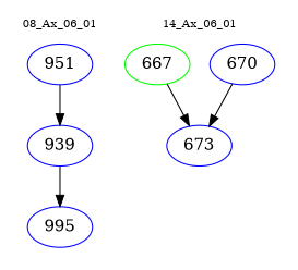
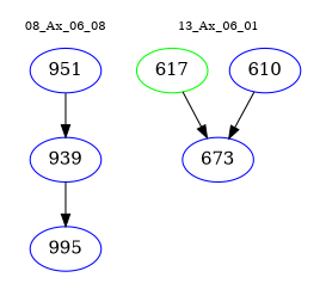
  digraph {
    node [color=blue]
    edge [color=black]
    n1 [label=951]
    n2 [label=939]
    n3 [label=995]
-   n4 [label=670]
-   n5 [color=green label=667]
+   n4 [label=610]
+   n5 [color=green label=617]
    n6 [label=673]
    subgraph cluster_1 {
      color=white
      fontsize=10
-     label="08_Ax_06_01"
+     label="08_Ax_06_08"
      n1
      n2
      n3
    }
    subgraph cluster_2 {
      color=white
      fontsize=10
-     label="14_Ax_06_01"
+     label="13_Ax_06_01"
      n4
      n5
      n6
    }
    n1 -> n2
    n2 -> n3
    n4 -> n6
    n5 -> n6
  }
